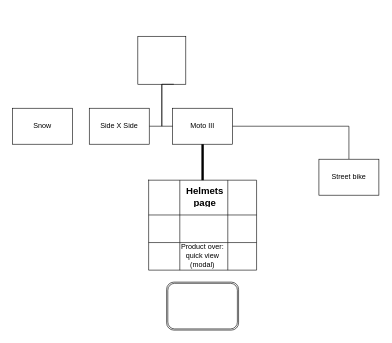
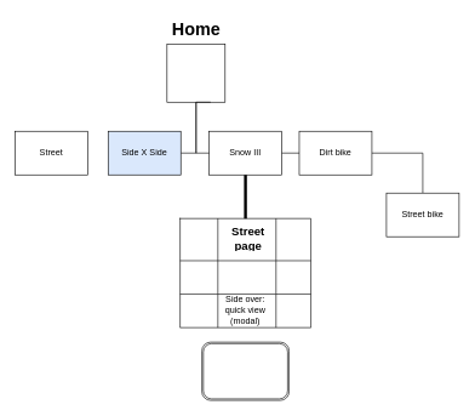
  <mxCell id="0" />
  <mxCell id="1" parent="0" />
  <mxCell id="2" value="" style="whiteSpace=wrap;html=1;aspect=fixed;" parent="1" vertex="1"><mxGeometry x="229" y="60" width="80" height="80" as="geometry" /></mxCell>
+ <mxCell id="3" value="Home" style="text;strokeColor=none;fillColor=none;html=1;fontSize=24;fontStyle=1;verticalAlign=middle;align=center;" parent="1" vertex="1"><mxGeometry x="219" y="20" width="100" height="40" as="geometry" /></mxCell>
  <mxCell id="4" value="" style="edgeStyle=orthogonalEdgeStyle;startArrow=none;endArrow=none;rounded=0;targetPortConstraint=eastwest;sourcePortConstraint=northsouth;" parent="1" source="2" target="6" edge="1"><mxGeometry relative="1" as="geometry"><mxPoint x="269" y="150" as="sourcePoint" /></mxGeometry></mxCell>
- <mxCell id="5" value="Snow" style="whiteSpace=wrap;html=1;align=center;verticalAlign=middle;treeFolding=1;treeMoving=1;" parent="1" vertex="1"><mxGeometry x="20" y="180" width="100" height="60" as="geometry" /></mxCell>
- <mxCell id="6" value="Side X Side" style="whiteSpace=wrap;html=1;align=center;verticalAlign=middle;treeFolding=1;treeMoving=1;" parent="1" vertex="1"><mxGeometry x="148" y="180" width="100" height="60" as="geometry" /></mxCell>
+ <mxCell id="5" value="Street" style="whiteSpace=wrap;html=1;align=center;verticalAlign=middle;treeFolding=1;treeMoving=1;" parent="1" vertex="1"><mxGeometry x="20" y="180" width="100" height="60" as="geometry" /></mxCell>
+ <mxCell id="6" value="Side X Side" style="whiteSpace=wrap;html=1;align=center;verticalAlign=middle;treeFolding=1;treeMoving=1;fillColor=#dae8fc;" parent="1" vertex="1"><mxGeometry x="148" y="180" width="100" height="60" as="geometry" /></mxCell>
  <mxCell id="7" value="" style="edgeStyle=orthogonalEdgeStyle;startArrow=none;endArrow=none;rounded=0;targetPortConstraint=eastwest;sourcePortConstraint=northsouth;exitX=0.75;exitY=1;exitDx=0;exitDy=0;" parent="1" source="2" target="10" edge="1"><mxGeometry relative="1" as="geometry"><mxPoint x="289" y="130" as="sourcePoint" /><Array as="points"><mxPoint x="269" y="140" /><mxPoint x="269" y="210" /></Array></mxGeometry></mxCell>
- <mxCell id="8" value="Moto III" style="whiteSpace=wrap;html=1;align=center;verticalAlign=middle;treeFolding=1;treeMoving=1;" parent="1" vertex="1"><mxGeometry x="287" y="180" width="100" height="60" as="geometry" /></mxCell>
+ <mxCell id="8" value="Snow III" style="whiteSpace=wrap;html=1;align=center;verticalAlign=middle;treeFolding=1;treeMoving=1;" parent="1" vertex="1"><mxGeometry x="287" y="180" width="100" height="60" as="geometry" /></mxCell>
+ <mxCell id="9" value="Dirt bike" style="whiteSpace=wrap;html=1;align=center;verticalAlign=middle;treeFolding=1;treeMoving=1;" parent="1" vertex="1"><mxGeometry x="411" y="180" width="100" height="60" as="geometry" /></mxCell>
  <mxCell id="10" value="Street bike" style="whiteSpace=wrap;html=1;align=center;verticalAlign=middle;treeFolding=1;treeMoving=1;" parent="1" vertex="1"><mxGeometry x="531" y="265" width="100" height="60" as="geometry" /></mxCell>
  <mxCell id="11" value="" style="shape=table;html=1;whiteSpace=wrap;startSize=0;container=1;collapsible=0;childLayout=tableLayout;" parent="1" vertex="1"><mxGeometry x="247" y="300" width="180" height="150" as="geometry" /></mxCell>
  <mxCell id="12" value="" style="shape=partialRectangle;html=1;whiteSpace=wrap;collapsible=0;dropTarget=0;pointerEvents=0;fillColor=none;top=0;left=0;bottom=0;right=0;points=[[0,0.5],[1,0.5]];portConstraint=eastwest;" parent="11" vertex="1"><mxGeometry width="180" height="58" as="geometry" /></mxCell>
  <mxCell id="13" value="" style="shape=partialRectangle;html=1;whiteSpace=wrap;connectable=0;fillColor=none;top=0;left=0;bottom=0;right=0;overflow=hidden;pointerEvents=1;" parent="12" vertex="1"><mxGeometry width="52" height="58" as="geometry"><mxRectangle width="52" height="58" as="alternateBounds" /></mxGeometry></mxCell>
  <mxCell id="14" value="" style="shape=partialRectangle;html=1;whiteSpace=wrap;connectable=0;fillColor=none;top=0;left=0;bottom=0;right=0;overflow=hidden;pointerEvents=1;" parent="12" vertex="1"><mxGeometry x="52" width="80" height="58" as="geometry"><mxRectangle width="80" height="58" as="alternateBounds" /></mxGeometry></mxCell>
  <mxCell id="15" value="" style="shape=partialRectangle;html=1;whiteSpace=wrap;connectable=0;fillColor=none;top=0;left=0;bottom=0;right=0;overflow=hidden;pointerEvents=1;" parent="12" vertex="1"><mxGeometry x="132" width="48" height="58" as="geometry"><mxRectangle width="48" height="58" as="alternateBounds" /></mxGeometry></mxCell>
  <mxCell id="16" value="" style="shape=partialRectangle;html=1;whiteSpace=wrap;collapsible=0;dropTarget=0;pointerEvents=0;fillColor=none;top=0;left=0;bottom=0;right=0;points=[[0,0.5],[1,0.5]];portConstraint=eastwest;" parent="11" vertex="1"><mxGeometry y="58" width="180" height="46" as="geometry" /></mxCell>
  <mxCell id="17" value="" style="shape=partialRectangle;html=1;whiteSpace=wrap;connectable=0;fillColor=none;top=0;left=0;bottom=0;right=0;overflow=hidden;pointerEvents=1;" parent="16" vertex="1"><mxGeometry width="52" height="46" as="geometry"><mxRectangle width="52" height="46" as="alternateBounds" /></mxGeometry></mxCell>
  <mxCell id="18" value="" style="shape=partialRectangle;html=1;whiteSpace=wrap;connectable=0;fillColor=none;top=0;left=0;bottom=0;right=0;overflow=hidden;pointerEvents=1;" parent="16" vertex="1"><mxGeometry x="52" width="80" height="46" as="geometry"><mxRectangle width="80" height="46" as="alternateBounds" /></mxGeometry></mxCell>
  <mxCell id="19" value="" style="shape=partialRectangle;html=1;whiteSpace=wrap;connectable=0;fillColor=none;top=0;left=0;bottom=0;right=0;overflow=hidden;pointerEvents=1;" parent="16" vertex="1"><mxGeometry x="132" width="48" height="46" as="geometry"><mxRectangle width="48" height="46" as="alternateBounds" /></mxGeometry></mxCell>
  <mxCell id="20" value="" style="shape=partialRectangle;html=1;whiteSpace=wrap;collapsible=0;dropTarget=0;pointerEvents=0;fillColor=none;top=0;left=0;bottom=0;right=0;points=[[0,0.5],[1,0.5]];portConstraint=eastwest;" parent="11" vertex="1"><mxGeometry y="104" width="180" height="46" as="geometry" /></mxCell>
  <mxCell id="21" value="" style="shape=partialRectangle;html=1;whiteSpace=wrap;connectable=0;fillColor=none;top=0;left=0;bottom=0;right=0;overflow=hidden;pointerEvents=1;" parent="20" vertex="1"><mxGeometry width="52" height="46" as="geometry"><mxRectangle width="52" height="46" as="alternateBounds" /></mxGeometry></mxCell>
  <mxCell id="22" value="" style="shape=partialRectangle;html=1;whiteSpace=wrap;connectable=0;fillColor=none;top=0;left=0;bottom=0;right=0;overflow=hidden;pointerEvents=1;" parent="20" vertex="1"><mxGeometry x="52" width="80" height="46" as="geometry"><mxRectangle width="80" height="46" as="alternateBounds" /></mxGeometry></mxCell>
  <mxCell id="23" value="" style="shape=partialRectangle;html=1;whiteSpace=wrap;connectable=0;fillColor=none;top=0;left=0;bottom=0;right=0;overflow=hidden;pointerEvents=1;" parent="20" vertex="1"><mxGeometry x="132" width="48" height="46" as="geometry"><mxRectangle width="48" height="46" as="alternateBounds" /></mxGeometry></mxCell>
- <mxCell id="24" value="&lt;b style=&quot;font-size: 16px&quot;&gt;Helmets &lt;br&gt;&lt;font style=&quot;font-size: 16px&quot;&gt;page&lt;/font&gt;&lt;/b&gt;" style="text;html=1;strokeColor=none;fillColor=none;align=center;verticalAlign=middle;whiteSpace=wrap;overflow=hidden;" parent="1" vertex="1"><mxGeometry x="301" y="306" width="80" height="40" as="geometry" /></mxCell>
+ <mxCell id="24" value="&lt;b style=&quot;font-size: 16px&quot;&gt;Street &lt;br&gt;&lt;font style=&quot;font-size: 16px&quot;&gt;page&lt;/font&gt;&lt;/b&gt;" style="text;html=1;strokeColor=none;fillColor=none;align=center;verticalAlign=middle;whiteSpace=wrap;overflow=hidden;" parent="1" vertex="1"><mxGeometry x="301" y="306" width="80" height="40" as="geometry" /></mxCell>
  <mxCell id="25" value="" style="line;strokeWidth=4;direction=south;html=1;perimeter=backbonePerimeter;points=[];outlineConnect=0;" parent="1" vertex="1"><mxGeometry x="332" y="240" width="10" height="60" as="geometry" /></mxCell>
- <mxCell id="26" value="Product over:&lt;br&gt;quick view (modal)" style="text;html=1;strokeColor=none;fillColor=none;align=center;verticalAlign=middle;whiteSpace=wrap;overflow=hidden;" parent="1" vertex="1"><mxGeometry x="297" y="401" width="80" height="50" as="geometry" /></mxCell>
+ <mxCell id="26" value="Side over:&lt;br&gt;quick view (modal)" style="text;html=1;strokeColor=none;fillColor=none;align=center;verticalAlign=middle;whiteSpace=wrap;overflow=hidden;" parent="1" vertex="1"><mxGeometry x="297" y="401" width="80" height="50" as="geometry" /></mxCell>
  <mxCell id="27" value="" style="shape=ext;double=1;rounded=1;whiteSpace=wrap;html=1;fontSize=16;" parent="1" vertex="1"><mxGeometry x="277" y="470" width="120" height="80" as="geometry" /></mxCell>
